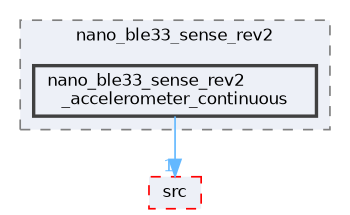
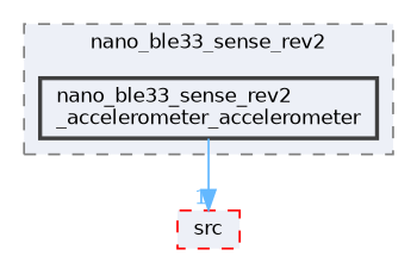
  digraph {
    compound=true
    node [fillcolor="#edf0f7" fontname=Helvetica fontsize=10 shape=box]
-   n1 [color=grey25 height=0.2 label="nano_ble33_sense_rev2\l_accelerometer_continuous" style="filled,bold" width=0.4]
+   n1 [color=grey25 height=0.2 label="nano_ble33_sense_rev2\l_accelerometer_accelerometer" style="filled,bold" width=0.4]
    n2 [color=red height=0.2 label=src style="filled,dashed" width=0.4]
    subgraph cluster_1 {
      bgcolor="#edf0f7"
      fontname=Helvetica
      fontsize=10
      label=nano_ble33_sense_rev2
      pencolor=grey50
      style="filled,dashed"
      n1
    }
    n1 -> n2 [color=steelblue1 fontcolor=steelblue1 fontname=Helvetica fontsize=10 headlabel=1 labeldistance=1.5 labelfontname=Helvetica labelfontsize=10]
  }
